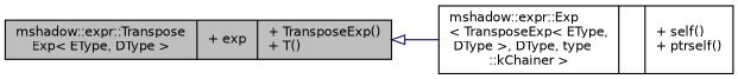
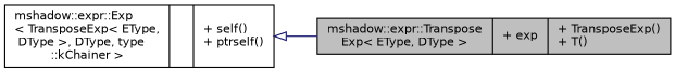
  digraph {
    rankdir=LR
    node [color=black fontname=Helvetica fontsize=10 shape=record style=filled]
    n1 [fillcolor=grey75 fontcolor=black height=0.2 label="{mshadow::expr::Transpose\lExp\< EType, DType \>\n|+ exp\l|+ TransposeExp()\l+ T()\l}" width=0.4]
    n2 [fillcolor=white height=0.2 label="{mshadow::expr::Exp\l\< TransposeExp\< EType,\l DType \>, DType, type\l::kChainer \>\n||+ self()\l+ ptrself()\l}" width=0.4]
-   n1 -> n2 [arrowtail=onormal color=midnightblue dir=back fontname=Helvetica fontsize=10 labelfontname=Helvetica labelfontsize=10 style=solid]
+   n2 -> n1 [arrowtail=onormal color=midnightblue dir=back fontname=Helvetica fontsize=10 labelfontname=Helvetica labelfontsize=10 style=solid]
  }
